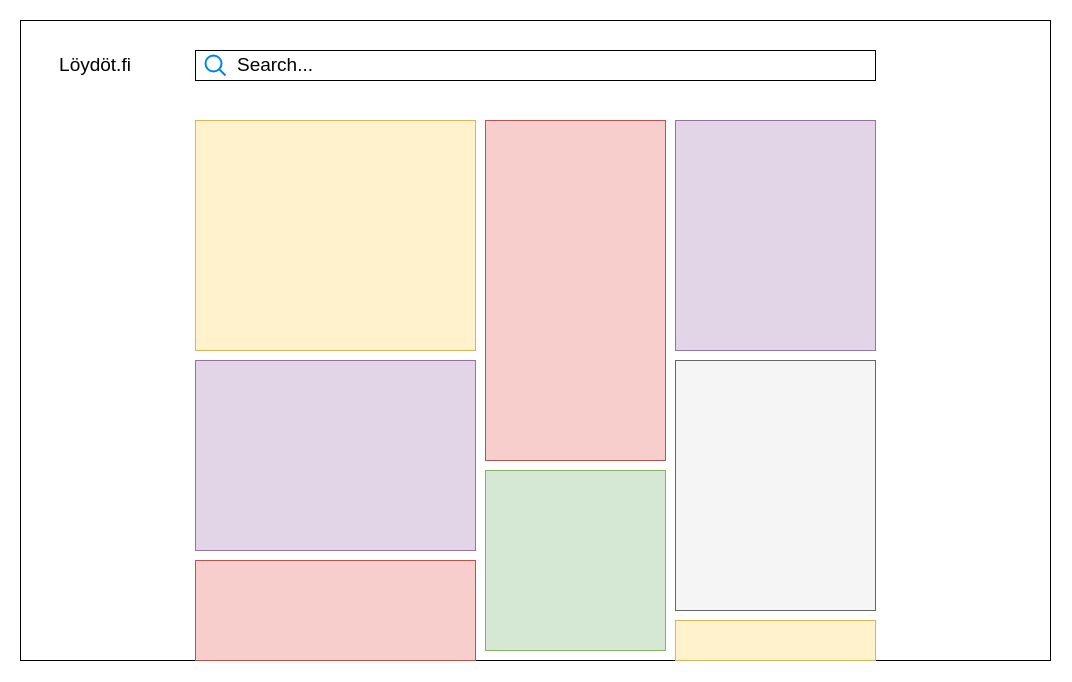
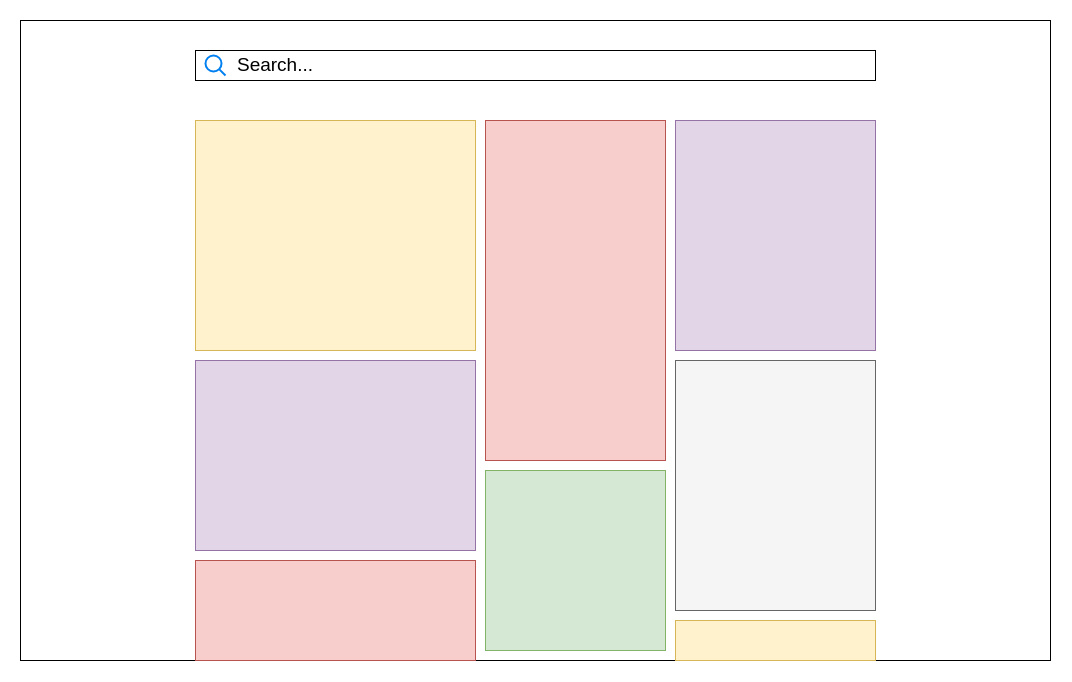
  <mxCell id="0" />
  <mxCell id="1" parent="0" />
  <mxCell id="2" value="" style="rounded=0;whiteSpace=wrap;html=1;" vertex="1" parent="1"><mxGeometry x="20" y="20" width="1030" height="640" as="geometry" /></mxCell>
  <mxCell id="3" value="" style="rounded=0;whiteSpace=wrap;html=1;" vertex="1" parent="1"><mxGeometry x="195" y="50" width="680" height="30" as="geometry" /></mxCell>
- <mxCell id="4" value="Löydöt.fi" style="text;html=1;strokeColor=none;fillColor=none;align=center;verticalAlign=middle;whiteSpace=wrap;rounded=0;fontSize=19;" vertex="1" parent="1"><mxGeometry x="55" y="45" width="80" height="40" as="geometry" /></mxCell>
  <mxCell id="5" value="" style="html=1;verticalLabelPosition=bottom;align=center;labelBackgroundColor=#ffffff;verticalAlign=top;strokeWidth=2;strokeColor=#0080F0;shadow=0;dashed=0;shape=mxgraph.ios7.icons.looking_glass;fontSize=19;" vertex="1" parent="1"><mxGeometry x="205" y="55" width="20" height="20" as="geometry" /></mxCell>
  <mxCell id="6" value="" style="rounded=0;whiteSpace=wrap;html=1;fontSize=19;fillColor=#fff2cc;strokeColor=#d6b656;" vertex="1" parent="1"><mxGeometry x="195" y="120" width="280" height="230" as="geometry" /></mxCell>
  <mxCell id="7" value="" style="rounded=0;whiteSpace=wrap;html=1;fontSize=19;fillColor=#f8cecc;strokeColor=#b85450;" vertex="1" parent="1"><mxGeometry x="485" y="120" width="180" height="340" as="geometry" /></mxCell>
  <mxCell id="8" value="" style="rounded=0;whiteSpace=wrap;html=1;fontSize=19;fillColor=#e1d5e7;strokeColor=#9673a6;" vertex="1" parent="1"><mxGeometry x="675" y="120" width="200" height="230" as="geometry" /></mxCell>
  <mxCell id="9" value="" style="rounded=0;whiteSpace=wrap;html=1;fontSize=19;fillColor=#e1d5e7;strokeColor=#9673a6;" vertex="1" parent="1"><mxGeometry x="195" y="360" width="280" height="190" as="geometry" /></mxCell>
  <mxCell id="10" value="" style="rounded=0;whiteSpace=wrap;html=1;fontSize=19;fillColor=#d5e8d4;strokeColor=#82b366;" vertex="1" parent="1"><mxGeometry x="485" y="470" width="180" height="180" as="geometry" /></mxCell>
  <mxCell id="11" value="" style="rounded=0;whiteSpace=wrap;html=1;fontSize=19;fillColor=#f5f5f5;strokeColor=#666666;fontColor=#333333;" vertex="1" parent="1"><mxGeometry x="675" y="360" width="200" height="250" as="geometry" /></mxCell>
  <mxCell id="12" value="" style="rounded=0;whiteSpace=wrap;html=1;fontSize=19;fillColor=#f8cecc;strokeColor=#b85450;" vertex="1" parent="1"><mxGeometry x="195" y="560" width="280" height="100" as="geometry" /></mxCell>
  <mxCell id="13" value="" style="rounded=0;whiteSpace=wrap;html=1;fontSize=19;fillColor=#fff2cc;strokeColor=#d6b656;" vertex="1" parent="1"><mxGeometry x="675" y="620" width="200" height="40" as="geometry" /></mxCell>
  <mxCell id="14" value="Search..." style="text;html=1;strokeColor=none;fillColor=none;align=center;verticalAlign=middle;whiteSpace=wrap;rounded=0;fontSize=19;" vertex="1" parent="1"><mxGeometry x="235" y="55" width="80" height="20" as="geometry" /></mxCell>
